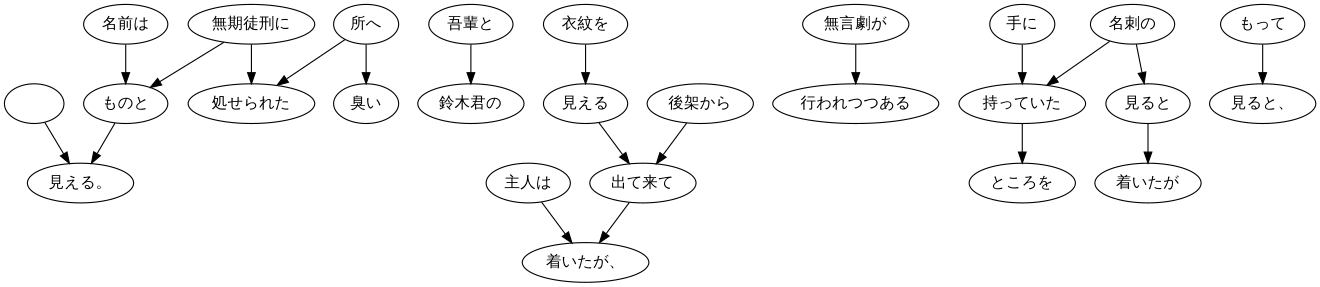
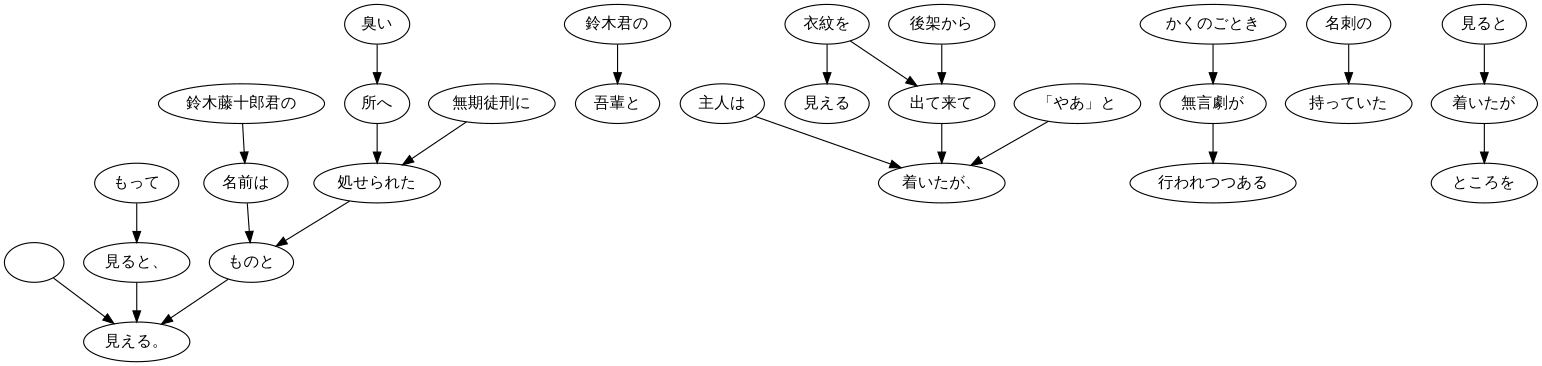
  digraph {
    fontname=Roboto
    node [fontname=Roboto]
    edge [fontname=Roboto]
    n1 [label="　"]
    n2 [label="見える。"]
    n3 [label="吾輩と"]
    n4 [label="鈴木君の"]
    n5 [label="着いたが、"]
+   n6 [label="かくのごとき"]
    n7 [label="無言劇が"]
    n8 [label="行われつつある"]
    n9 [label="主人は"]
    n10 [label="衣紋を"]
    n11 [label="見える"]
    n12 [label="出て来て"]
    n13 [label="後架から"]
-   n15 [label="手に"]
+   n14 [label="「やあ」と"]
    n16 [label="持っていた"]
    n17 [label="名刺の"]
    n18 [label="見ると"]
    n19 [label="着いたが"]
    n20 [label="ところを"]
    n21 [label="もって"]
    n22 [label="見ると、"]
+   n23 [label="鈴木藤十郎君の"]
    n24 [label="名前は"]
    n25 [label="ものと"]
    n26 [label="臭い"]
    n27 [label="所へ"]
    n28 [label="処せられた"]
    n29 [label="無期徒刑に"]
    n1 -> n2
-   n3 -> n4
+   n4 -> n3
+   n6 -> n7
    n7 -> n8
    n9 -> n5
    n10 -> n11
-   n11 -> n12
+   n10 -> n12
    n12 -> n5
    n13 -> n12
-   n15 -> n16
+   n14 -> n5
    n17 -> n16
-   n17 -> n18
    n18 -> n19
-   n16 -> n20
+   n19 -> n20
    n21 -> n22
+   n22 -> n2
+   n23 -> n24
    n24 -> n25
    n25 -> n2
-   n27 -> n26
+   n26 -> n27
    n27 -> n28
-   n29 -> n25
+   n28 -> n25
    n29 -> n28
  }
